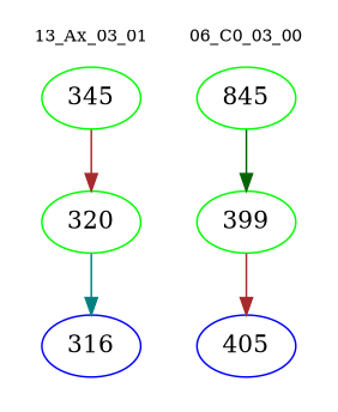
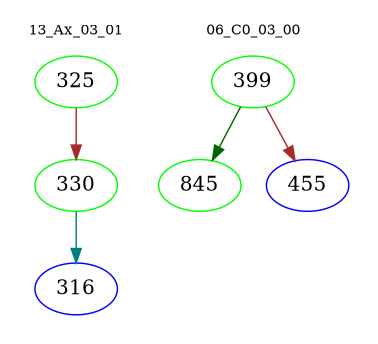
  digraph {
    node [color=green]
    edge [color=brown]
-   n1 [label=345]
-   n2 [label=320]
+   n1 [label=325]
+   n2 [label=330]
    n3 [color=blue label=316]
    n4 [label=845]
    n5 [label=399]
-   n6 [color=blue label=405]
+   n6 [color=blue label=455]
    subgraph cluster_1 {
      color=white
      fontsize=10
      label="13_Ax_03_01"
      n1
      n2
      n3
    }
    subgraph cluster_2 {
      color=white
      fontsize=10
      label="06_C0_03_00"
      n4
      n5
      n6
    }
    n1 -> n2
    n2 -> n3 [color=teal]
-   n4 -> n5 [color=darkgreen]
+   n5 -> n4 [color=darkgreen]
    n5 -> n6
  }
